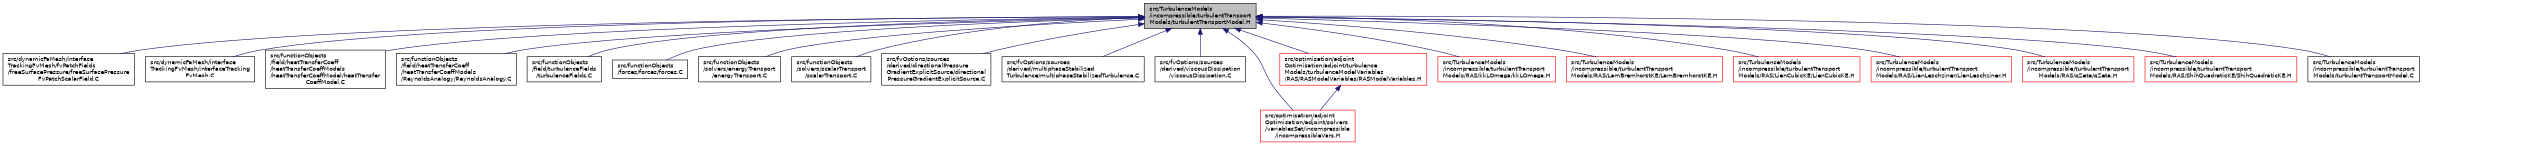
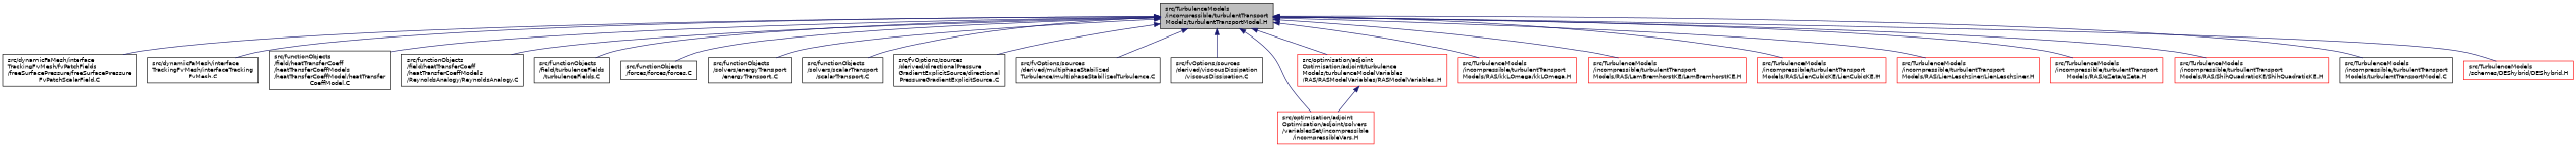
  digraph {
    node [color=black fontname=Helvetica fontsize=10 shape=record]
    edge [color=midnightblue dir=back fontname=Helvetica fontsize=10 labelfontname=Helvetica labelfontsize=10 style=solid]
    n1 [fillcolor=grey75 fontcolor=black height=0.2 label="src/TurbulenceModels\l/incompressible/turbulentTransport\lModels/turbulentTransportModel.H" style=filled width=0.4]
    n2 [height=0.2 label="src/dynamicFaMesh/interface\lTrackingFvMesh/fvPatchFields\l/freeSurfacePressure/freeSurfacePressure\lFvPatchScalarField.C" width=0.4]
    n3 [height=0.2 label="src/dynamicFaMesh/interface\lTrackingFvMesh/interfaceTracking\lFvMesh.C" width=0.4]
    n4 [height=0.2 label="src/functionObjects\l/field/heatTransferCoeff\l/heatTransferCoeffModels\l/heatTransferCoeffModel/heatTransfer\lCoeffModel.C" width=0.4]
    n5 [height=0.2 label="src/functionObjects\l/field/heatTransferCoeff\l/heatTransferCoeffModels\l/ReynoldsAnalogy/ReynoldsAnalogy.C" width=0.4]
    n6 [height=0.2 label="src/functionObjects\l/field/turbulenceFields\l/turbulenceFields.C" width=0.4]
    n7 [height=0.2 label="src/functionObjects\l/forces/forces/forces.C" width=0.4]
    n8 [height=0.2 label="src/functionObjects\l/solvers/energyTransport\l/energyTransport.C" width=0.4]
    n9 [height=0.2 label="src/functionObjects\l/solvers/scalarTransport\l/scalarTransport.C" width=0.4]
    n10 [height=0.2 label="src/fvOptions/sources\l/derived/directionalPressure\lGradientExplicitSource/directional\lPressureGradientExplicitSource.C" width=0.4]
    n11 [height=0.2 label="src/fvOptions/sources\l/derived/multiphaseStabilized\lTurbulence/multiphaseStabilizedTurbulence.C" width=0.4]
    n12 [height=0.2 label="src/fvOptions/sources\l/derived/viscousDissipation\l/viscousDissipation.C" width=0.4]
    n13 [color=red height=0.2 label="src/optimisation/adjoint\lOptimisation/adjoint/solvers\l/variablesSet/incompressible\l/incompressibleVars.H" width=0.4]
    n14 [color=red height=0.2 label="src/optimisation/adjoint\lOptimisation/adjoint/turbulence\lModels/turbulenceModelVariables\l/RAS/RASModelVariables/RASModelVariables.H" width=0.4]
    n15 [color=red height=0.2 label="src/TurbulenceModels\l/incompressible/turbulentTransport\lModels/RAS/kkLOmega/kkLOmega.H" width=0.4]
    n16 [color=red height=0.2 label="src/TurbulenceModels\l/incompressible/turbulentTransport\lModels/RAS/LamBremhorstKE/LamBremhorstKE.H" width=0.4]
    n17 [color=red height=0.2 label="src/TurbulenceModels\l/incompressible/turbulentTransport\lModels/RAS/LienCubicKE/LienCubicKE.H" width=0.4]
    n18 [color=red height=0.2 label="src/TurbulenceModels\l/incompressible/turbulentTransport\lModels/RAS/LienLeschziner/LienLeschziner.H" width=0.4]
    n19 [color=red height=0.2 label="src/TurbulenceModels\l/incompressible/turbulentTransport\lModels/RAS/qZeta/qZeta.H" width=0.4]
    n20 [color=red height=0.2 label="src/TurbulenceModels\l/incompressible/turbulentTransport\lModels/RAS/ShihQuadraticKE/ShihQuadraticKE.H" width=0.4]
    n21 [height=0.2 label="src/TurbulenceModels\l/incompressible/turbulentTransport\lModels/turbulentTransportModel.C" width=0.4]
+   n22 [color=red height=0.2 label="src/TurbulenceModels\l/schemes/DEShybrid/DEShybrid.H" width=0.4]
    n1 -> n2
    n1 -> n3
    n1 -> n4
    n1 -> n5
    n1 -> n6
    n1 -> n7
    n1 -> n8
    n1 -> n9
    n1 -> n10
    n1 -> n11
    n1 -> n12
    n1 -> n13
    n1 -> n14
    n1 -> n15
    n1 -> n16
    n1 -> n17
    n1 -> n18
    n1 -> n19
    n1 -> n20
    n1 -> n21
+   n1 -> n22
    n14 -> n13
  }
